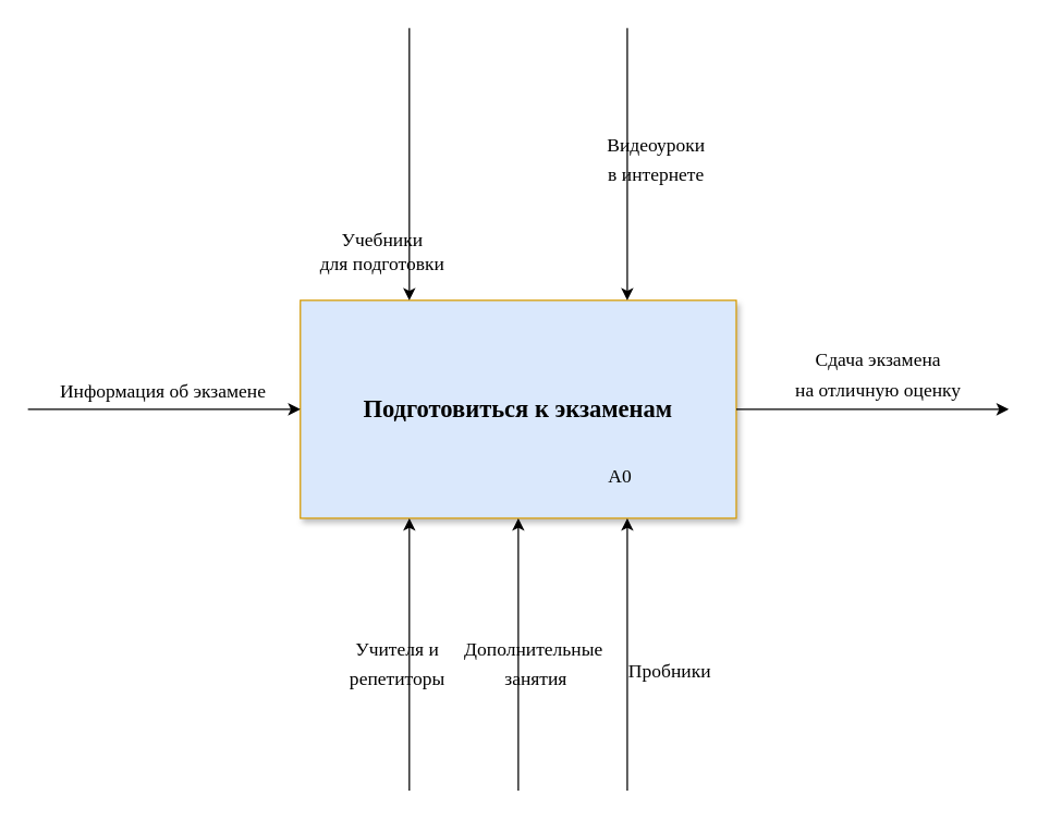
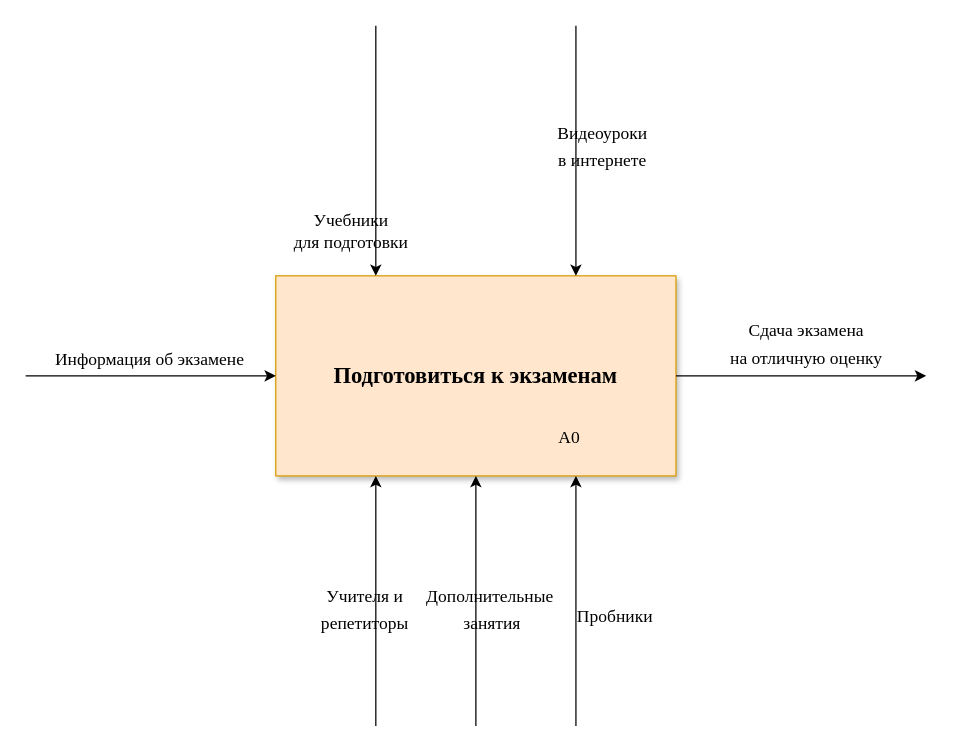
  <mxCell id="0" />
  <mxCell id="1" parent="0" />
- <mxCell id="2" value="&lt;b&gt;&lt;font style=&quot;font-size: 18px;&quot;&gt;Подготовиться к экзаменам&lt;/font&gt;&lt;/b&gt;" style="rounded=0;whiteSpace=wrap;html=1;fillColor=#dae8fc;strokeColor=#d79b00;fontFamily=Tahoma;horizontal=1;shadow=1;" parent="1" vertex="1"><mxGeometry x="220" y="220" width="320" height="160" as="geometry" /></mxCell>
+ <mxCell id="2" value="&lt;b&gt;&lt;font style=&quot;font-size: 18px;&quot;&gt;Подготовиться к экзаменам&lt;/font&gt;&lt;/b&gt;" style="rounded=0;whiteSpace=wrap;html=1;fillColor=#ffe6cc;strokeColor=#d79b00;fontFamily=Tahoma;horizontal=1;shadow=1;" parent="1" vertex="1"><mxGeometry x="220" y="220" width="320" height="160" as="geometry" /></mxCell>
  <mxCell id="3" value="" style="endArrow=classic;html=1;rounded=0;fontSize=18;entryX=0.25;entryY=1;entryDx=0;entryDy=0;" parent="1" target="2" edge="1"><mxGeometry width="50" height="50" relative="1" as="geometry"><mxPoint x="300" y="580" as="sourcePoint" /><mxPoint x="120" y="0" as="targetPoint" /></mxGeometry></mxCell>
  <mxCell id="4" value="&lt;font style=&quot;font-size: 14px;&quot;&gt;Учителя и &lt;br&gt;репетиторы&lt;/font&gt;" style="edgeLabel;html=1;align=center;verticalAlign=middle;resizable=0;points=[];fontSize=18;labelBackgroundColor=none;fontFamily=Tahoma;horizontal=1;" parent="3" vertex="1" connectable="0"><mxGeometry x="-0.296" y="-1" relative="1" as="geometry"><mxPoint x="-11" y="-25" as="offset" /></mxGeometry></mxCell>
  <mxCell id="5" value="" style="endArrow=classic;html=1;rounded=0;fontSize=18;entryX=0.5;entryY=1;entryDx=0;entryDy=0;" parent="1" target="2" edge="1"><mxGeometry width="50" height="50" relative="1" as="geometry"><mxPoint x="380" y="580" as="sourcePoint" /><mxPoint x="380" y="810" as="targetPoint" /></mxGeometry></mxCell>
  <mxCell id="6" value="&lt;font style=&quot;font-size: 14px;&quot;&gt;Дополнительные&lt;br&gt;&amp;nbsp;занятия&lt;/font&gt;" style="edgeLabel;html=1;align=center;verticalAlign=middle;resizable=0;points=[];fontSize=18;labelBackgroundColor=none;fontFamily=Tahoma;horizontal=1;" parent="5" vertex="1" connectable="0"><mxGeometry x="-0.296" y="-1" relative="1" as="geometry"><mxPoint x="9" y="-25" as="offset" /></mxGeometry></mxCell>
  <mxCell id="7" value="" style="endArrow=classic;html=1;rounded=0;fontSize=18;entryX=0.75;entryY=1;entryDx=0;entryDy=0;" parent="1" target="2" edge="1"><mxGeometry width="50" height="50" relative="1" as="geometry"><mxPoint x="460" y="580" as="sourcePoint" /><mxPoint x="700" y="670" as="targetPoint" /></mxGeometry></mxCell>
  <mxCell id="8" value="&lt;span style=&quot;font-size: 14px;&quot;&gt;Пробники&lt;/span&gt;" style="edgeLabel;html=1;align=center;verticalAlign=middle;resizable=0;points=[];fontSize=18;labelBackgroundColor=none;fontFamily=Tahoma;horizontal=1;" parent="7" vertex="1" connectable="0"><mxGeometry x="-0.296" y="-1" relative="1" as="geometry"><mxPoint x="29" y="-20" as="offset" /></mxGeometry></mxCell>
  <mxCell id="9" value="" style="endArrow=classic;html=1;rounded=0;fontSize=18;entryX=0.25;entryY=0;entryDx=0;entryDy=0;" parent="1" target="2" edge="1"><mxGeometry width="50" height="50" relative="1" as="geometry"><mxPoint x="300" y="20" as="sourcePoint" /><mxPoint x="374.017" y="409.05" as="targetPoint" /></mxGeometry></mxCell>
  <mxCell id="10" value="Учебники &lt;br&gt;для подготовки" style="text;html=1;align=center;verticalAlign=middle;resizable=0;points=[];autosize=1;strokeColor=none;fillColor=none;fontSize=14;fontFamily=Tahoma;horizontal=1;" parent="1" vertex="1"><mxGeometry x="220" y="160" width="120" height="50" as="geometry" /></mxCell>
  <mxCell id="11" value="" style="endArrow=classic;html=1;rounded=0;fontSize=18;fontFamily=Tahoma;horizontal=1;" parent="1" source="2" edge="1"><mxGeometry width="50" height="50" relative="1" as="geometry"><mxPoint x="580" y="310" as="sourcePoint" /><mxPoint x="740" y="300" as="targetPoint" /></mxGeometry></mxCell>
  <mxCell id="12" value="&lt;span style=&quot;font-size: 14px;&quot;&gt;Сдача экзамена &lt;br&gt;на отличную оценку&lt;/span&gt;" style="edgeLabel;html=1;align=center;verticalAlign=middle;resizable=0;points=[];fontSize=18;labelBackgroundColor=none;fontFamily=Tahoma;horizontal=1;" parent="11" vertex="1" connectable="0"><mxGeometry x="-0.296" y="-1" relative="1" as="geometry"><mxPoint x="33" y="-28" as="offset" /></mxGeometry></mxCell>
  <mxCell id="13" value="" style="endArrow=classic;html=1;rounded=0;fontSize=18;entryX=0;entryY=0.5;entryDx=0;entryDy=0;fontFamily=Tahoma;horizontal=1;" parent="1" target="2" edge="1"><mxGeometry width="50" height="50" relative="1" as="geometry"><mxPoint x="20" y="300" as="sourcePoint" /><mxPoint x="414.017" y="449.05" as="targetPoint" /></mxGeometry></mxCell>
  <mxCell id="14" value="&lt;span style=&quot;font-size: 14px;&quot;&gt;Информация об экзамене&lt;/span&gt;" style="edgeLabel;html=1;align=center;verticalAlign=middle;resizable=0;points=[];fontSize=18;labelBackgroundColor=none;fontFamily=Tahoma;horizontal=1;" parent="13" vertex="1" connectable="0"><mxGeometry x="-0.296" y="-1" relative="1" as="geometry"><mxPoint x="28" y="-16" as="offset" /></mxGeometry></mxCell>
  <mxCell id="15" value="" style="endArrow=classic;html=1;rounded=0;fontSize=18;entryX=0.75;entryY=0;entryDx=0;entryDy=0;" parent="1" target="2" edge="1"><mxGeometry width="50" height="50" relative="1" as="geometry"><mxPoint x="460" y="20" as="sourcePoint" /><mxPoint x="424.017" y="459.05" as="targetPoint" /></mxGeometry></mxCell>
  <mxCell id="16" value="&lt;span style=&quot;font-size: 14px;&quot;&gt;Видеоуроки &lt;br&gt;в интернете&lt;/span&gt;" style="edgeLabel;html=1;align=center;verticalAlign=middle;resizable=0;points=[];fontSize=18;labelBackgroundColor=none;fontFamily=Tahoma;horizontal=1;" parent="15" vertex="1" connectable="0"><mxGeometry x="-0.296" y="-1" relative="1" as="geometry"><mxPoint x="21" y="25" as="offset" /></mxGeometry></mxCell>
  <mxCell id="17" value="А0" style="text;html=1;strokeColor=none;fillColor=none;align=center;verticalAlign=middle;whiteSpace=wrap;rounded=0;labelBackgroundColor=none;fontSize=14;fontFamily=Tahoma;horizontal=1;" parent="1" vertex="1"><mxGeometry x="440" y="335" width="30" height="30" as="geometry" /></mxCell>
